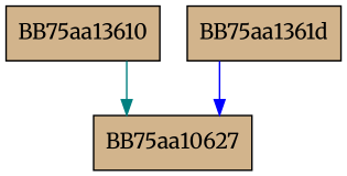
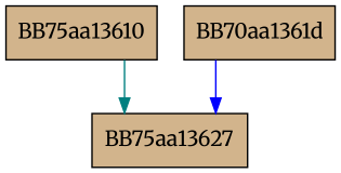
  digraph {
    fontname=Merriweather
    splines=ortho
    node [fillcolor=tan fontname=Merriweather shape=box style=filled]
    edge [fontname=Merriweather]
    BB75aa13610
-   BB75aa13627 [label=BB75aa10627]
-   BB75aa1361d
+   BB75aa13627
+   BB75aa1361d [label=BB70aa1361d]
    BB75aa13610 -> BB75aa13627 [color=teal]
    BB75aa1361d -> BB75aa13627 [color=blue]
  }
